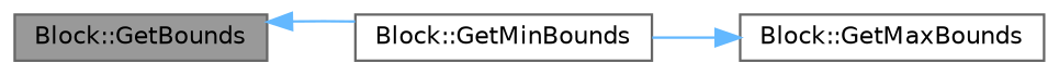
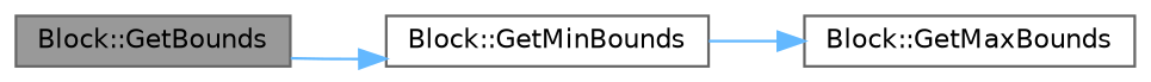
  digraph {
    rankdir=LR
    node [color=grey40 fillcolor=white fontname=Helvetica fontsize=10 shape=box style=filled]
    edge [color=steelblue1 fontname=Helvetica fontsize=10 labelfontname=Helvetica labelfontsize=10 style=solid]
    n1 [color=gray40 fillcolor=grey60 fontcolor=black height=0.2 label="Block::GetBounds" width=0.4]
    n2 [height=0.2 label="Block::GetMinBounds" width=0.4]
    n3 [height=0.2 label="Block::GetMaxBounds" width=0.4]
-   n2 -> n1
+   n1 -> n2
    n2 -> n3
  }
